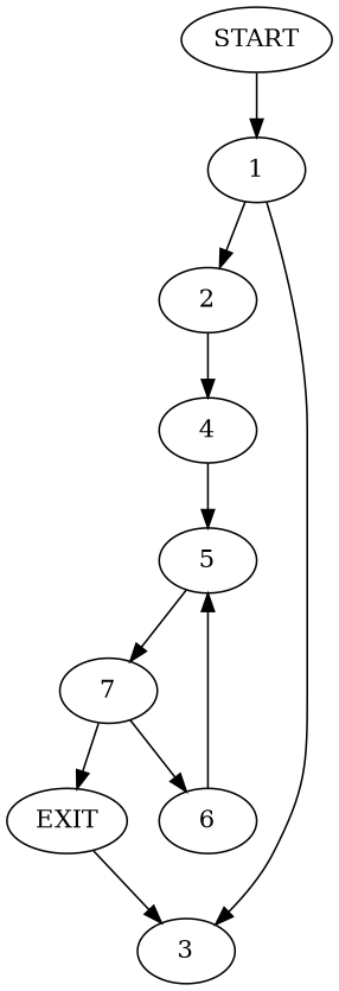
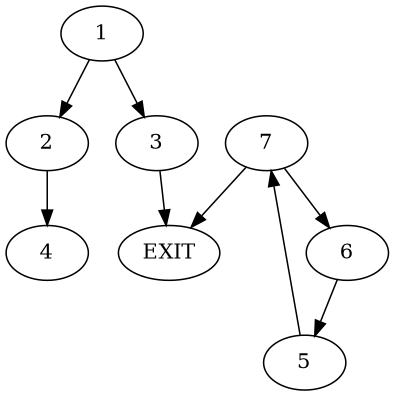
  digraph {
-   n1 [label=START]
    1
    2
    3
    n5 [label=EXIT]
    4
    5
    7
    6
-   n1 -> 1
    1 -> 2
    1 -> 3
    2 -> 4
-   n5 -> 3
-   4 -> 5
+   3 -> n5
    5 -> 7
    7 -> n5
    7 -> 6
    6 -> 5
  }
